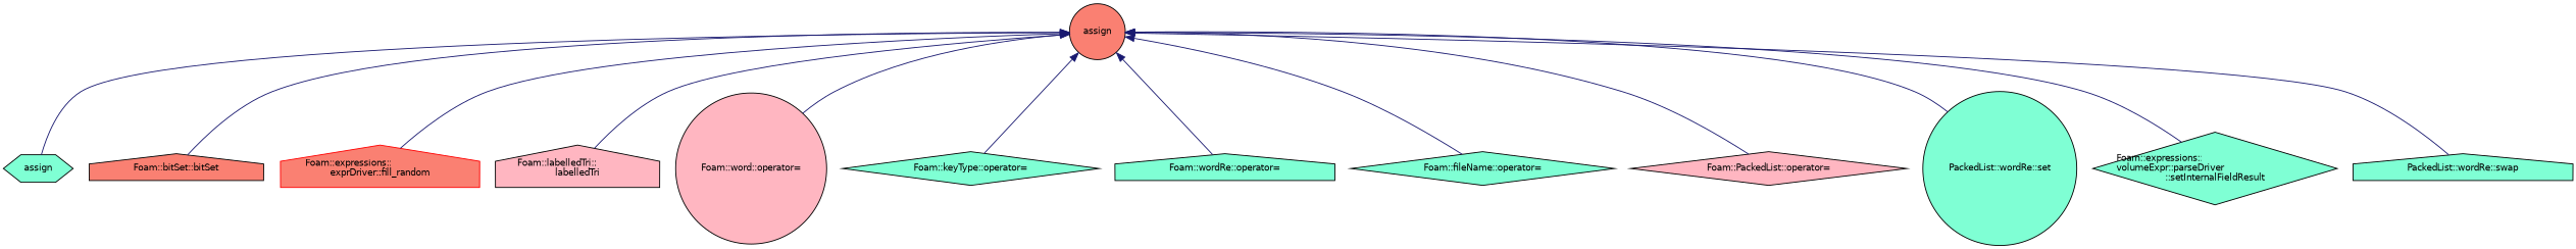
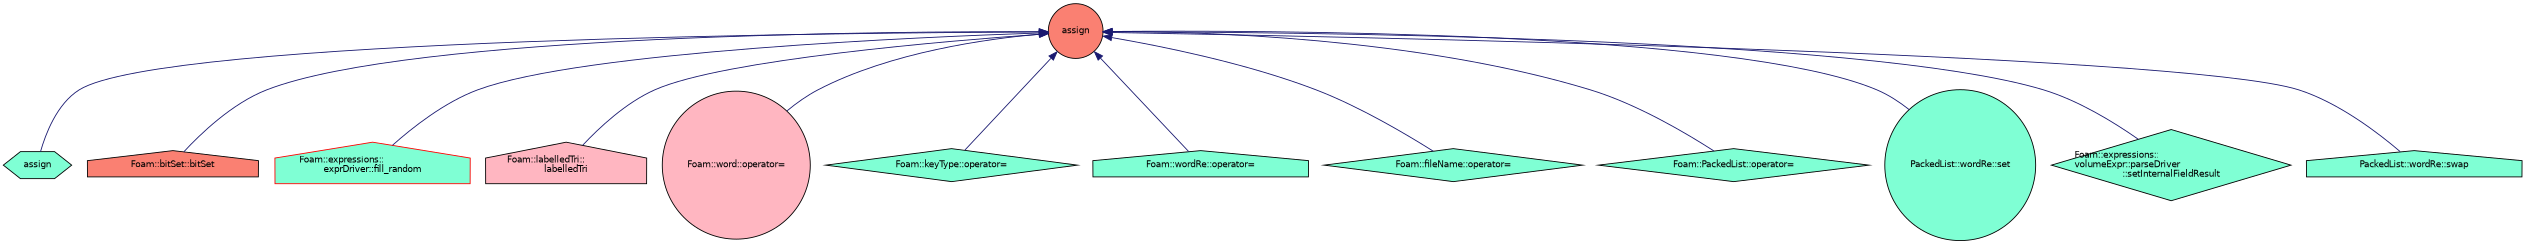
  digraph {
    rankdir=TB
    node [color=black fillcolor=aquamarine fontname=Helvetica fontsize=10 shape=house style=filled]
    edge [color=midnightblue dir=back fontname=Helvetica fontsize=10 labelfontname=Helvetica labelfontsize=10 style=solid]
    n1 [fillcolor=salmon fontcolor=black height=0.2 label=assign shape=circle width=0.4]
    n2 [height=0.2 label=assign shape=hexagon width=0.4]
    n3 [fillcolor=salmon height=0.2 label="Foam::bitSet::bitSet" width=0.4]
-   n4 [color=red fillcolor=salmon height=0.2 label="Foam::expressions::\lexprDriver::fill_random" width=0.4]
+   n4 [color=red height=0.2 label="Foam::expressions::\lexprDriver::fill_random" width=0.4]
    n5 [fillcolor=lightpink height=0.2 label="Foam::labelledTri::\llabelledTri" width=0.4]
    n6 [fillcolor=lightpink height=0.2 label="Foam::word::operator=" shape=circle width=0.4]
    n7 [height=0.2 label="Foam::keyType::operator=" shape=diamond width=0.4]
    n8 [height=0.2 label="Foam::wordRe::operator=" width=0.4]
    n9 [height=0.2 label="Foam::fileName::operator=" shape=diamond width=0.4]
-   n10 [fillcolor=lightpink height=0.2 label="Foam::PackedList::operator=" shape=diamond width=0.4]
+   n10 [height=0.2 label="Foam::PackedList::operator=" shape=diamond width=0.4]
    n11 [height=0.2 label="PackedList::wordRe::set" shape=circle width=0.4]
    n12 [height=0.2 label="Foam::expressions::\lvolumeExpr::parseDriver\l::setInternalFieldResult" shape=diamond width=0.4]
    n13 [height=0.2 label="PackedList::wordRe::swap" width=0.4]
    n1 -> n2
    n1 -> n3
    n1 -> n4
    n1 -> n5
    n1 -> n6
    n1 -> n7
    n1 -> n8
    n1 -> n9
    n1 -> n10
    n1 -> n11
    n1 -> n12
    n1 -> n13
  }
